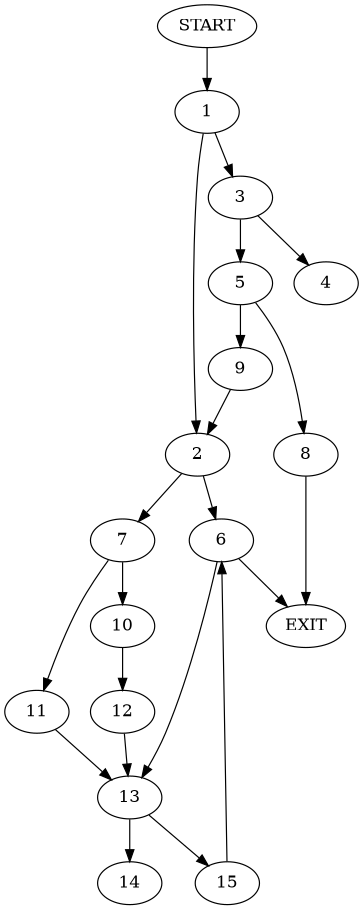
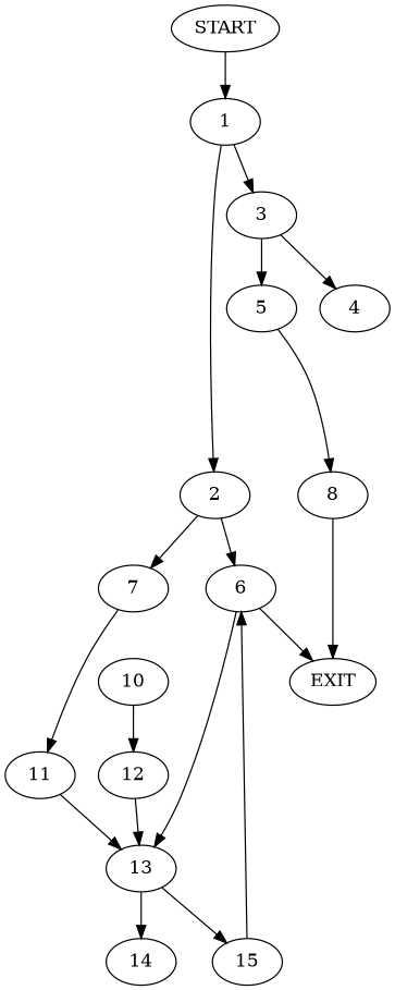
  digraph {
    n1 [label=START]
    1
    2
    3
    n5 [label=EXIT]
    6
    7
    4
    5
    13
    10
    11
    8
-   9
    12
    14
    15
    n1 -> 1
    1 -> 2
    1 -> 3
    2 -> 6
    2 -> 7
    3 -> 4
    3 -> 5
    6 -> n5
    6 -> 13
-   7 -> 10
    7 -> 11
    5 -> 8
-   5 -> 9
    13 -> 14
    13 -> 15
    10 -> 12
    11 -> 13
    8 -> n5
-   9 -> 2
    12 -> 13
    15 -> 6
  }
